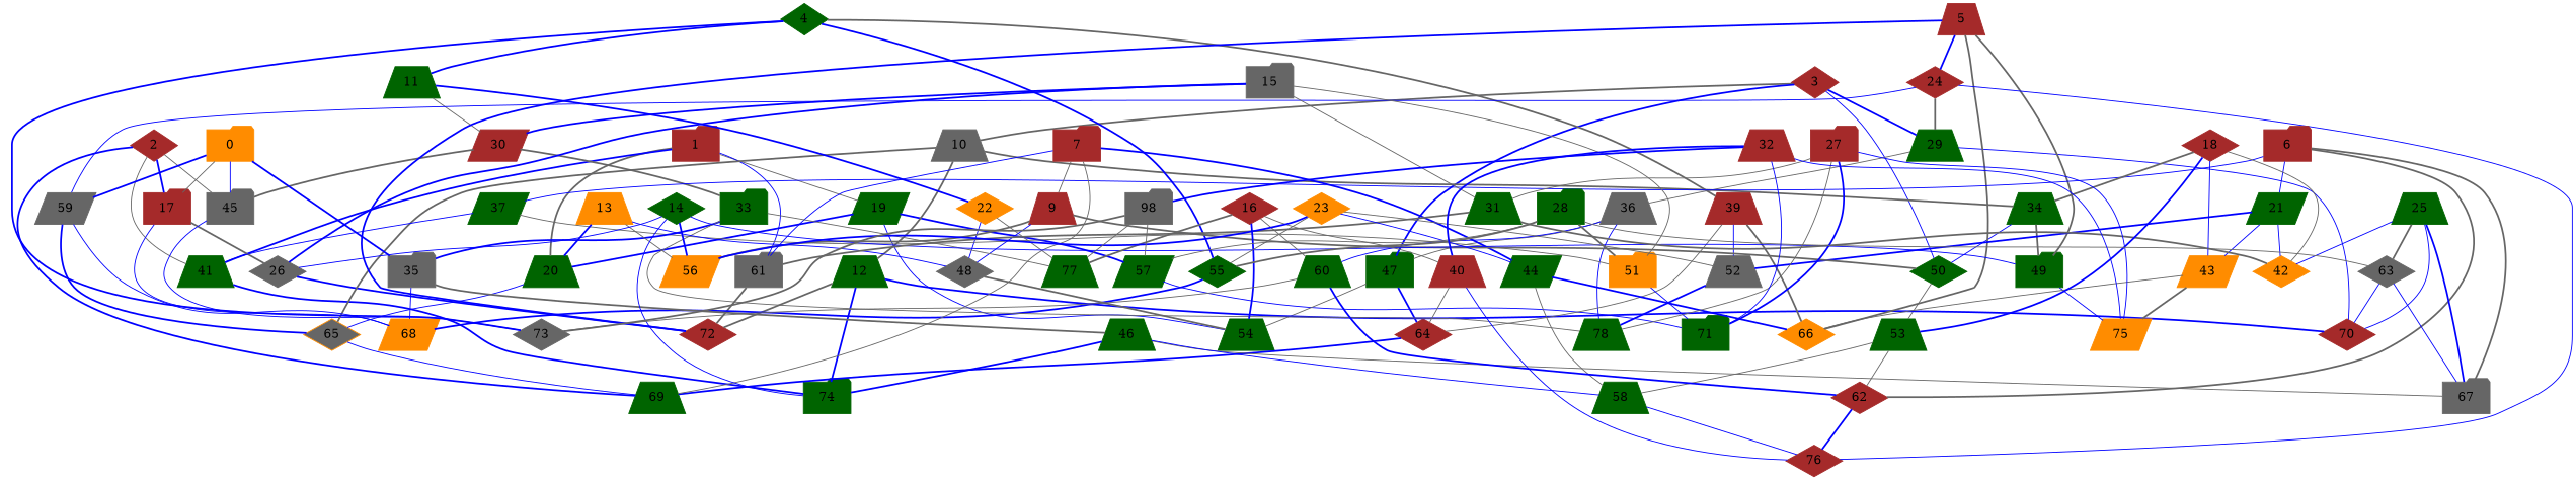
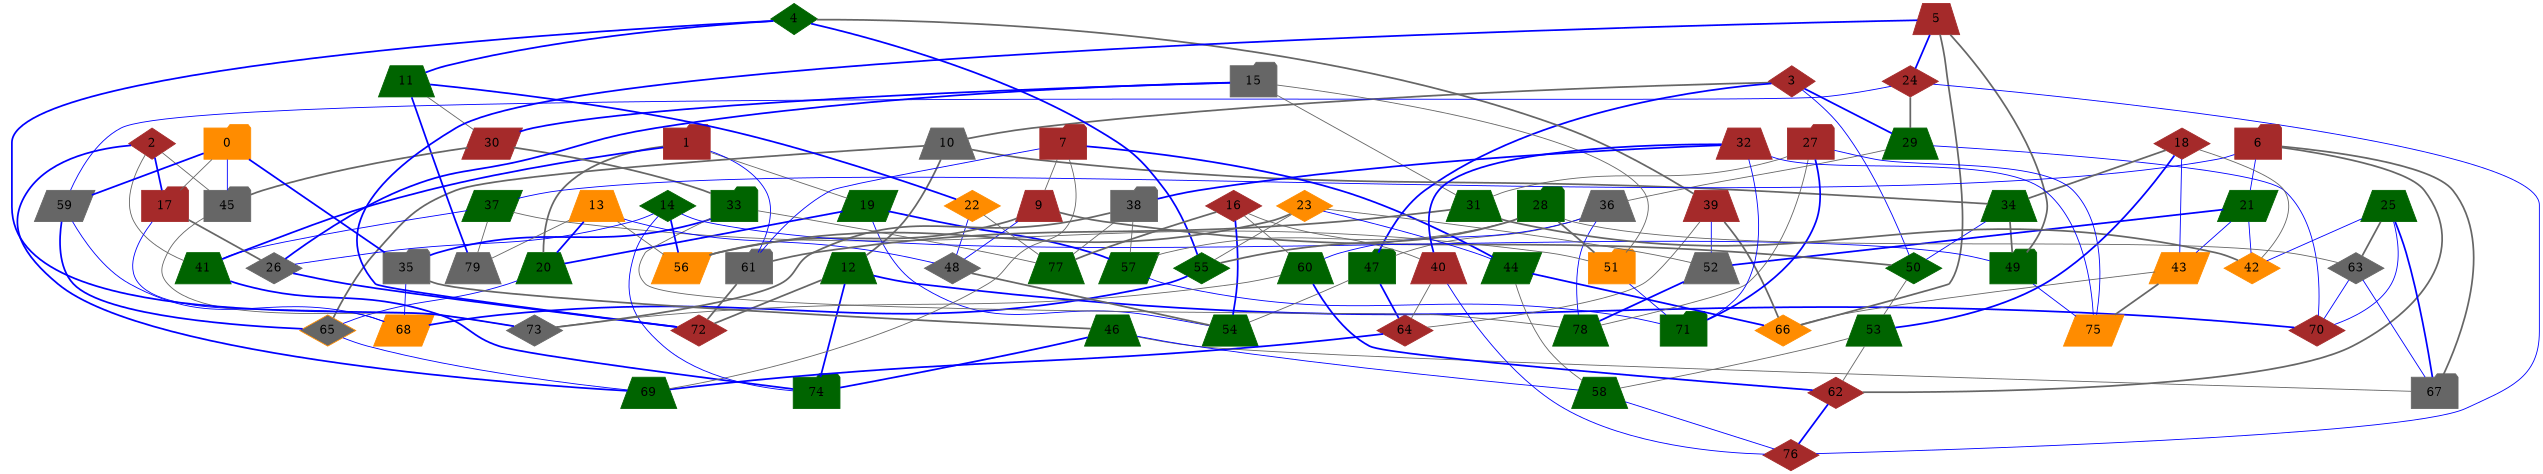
  graph {
    node [color=darkgreen shape=trapezium style=filled]
    edge [color=blue style=solid]
    1 [color=brown shape=folder]
    19 [shape=parallelogram]
    20
    41
    61 [color=gray40 shape=folder]
    54
    57 [shape=parallelogram]
    65 [color=darkorange fillcolor=gray40 shape=diamond]
    74 [shape=folder]
    72 [color=brown shape=diamond]
    2 [color=brown shape=diamond]
    17 [color=brown shape=folder]
    45 [color=gray40 shape=folder]
    69
    26 [color=gray40 shape=diamond]
    68 [color=darkorange shape=parallelogram]
    73 [color=gray40 shape=diamond]
    3 [color=brown shape=diamond]
    10 [color=gray40]
    29
    47 [shape=folder]
    50 [shape=diamond]
    12
    34
    70 [color=brown shape=diamond]
    36 [color=gray40]
    64 [color=brown shape=diamond]
    53
    4 [shape=diamond]
    11
    39 [color=brown]
    55 [shape=diamond]
    22 [color=darkorange shape=diamond]
    30 [color=brown shape=parallelogram]
+   79 [color=gray40]
    66 [color=darkorange shape=diamond]
    52 [color=gray40]
    5 [color=brown]
    24 [color=brown shape=diamond]
    49 [shape=folder]
    59 [color=gray40 shape=parallelogram]
    76 [color=brown shape=diamond]
    75 [color=darkorange shape=parallelogram]
    6 [color=brown shape=folder]
    21 [shape=parallelogram]
    37 [shape=parallelogram]
    62 [color=brown shape=diamond]
    67 [color=gray40 shape=folder]
    42 [color=darkorange shape=diamond]
    43 [color=darkorange shape=parallelogram]
    51 [color=darkorange shape=folder]
    7 [color=brown shape=folder]
    9 [color=brown]
    44 [shape=parallelogram]
    48 [color=gray40 shape=diamond]
    56 [color=darkorange shape=parallelogram]
    58
    n58 [color=darkorange label=0 shape=folder]
    35 [color=gray40 shape=folder]
    46
    77
    33 [shape=folder]
    13 [color=darkorange]
    14 [shape=diamond]
    15 [color=gray40 shape=folder]
    31
    71 [shape=folder]
    16 [color=brown shape=diamond]
    40 [color=brown]
    60
    18 [color=brown shape=diamond]
    78
    23 [color=darkorange shape=diamond]
    25
    63 [color=gray40 shape=diamond]
    27 [color=brown shape=folder]
    28 [shape=folder]
    32 [color=brown]
-   38 [color=gray40 shape=folder label=98]
+   38 [color=gray40 shape=folder]
    1 -- 19 [color=gray40]
    1 -- 20 [color=gray40 style=bold]
    1 -- 41 [style=bold]
    1 -- 61
    19 -- 20 [style=bold]
    19 -- 54
    19 -- 57 [style=bold]
    20 -- 65
    41 -- 74 [style=bold]
    61 -- 72 [color=gray40 style=bold]
    57 -- 71
    65 -- 69
    2 -- 41 [color=gray40]
    2 -- 17 [style=bold]
    2 -- 45 [color=gray40]
    2 -- 69 [style=bold]
    17 -- 26 [color=gray40 style=bold]
    17 -- 68
-   45 -- 73
+   45 -- 73 [color=gray40]
    26 -- 72 [style=bold]
    3 -- 10 [color=gray40 style=bold]
    3 -- 29 [style=bold]
    3 -- 47 [style=bold]
    3 -- 50
    10 -- 65 [color=gray40 style=bold]
    10 -- 12 [color=gray40 style=bold]
    10 -- 34 [color=gray40 style=bold]
    29 -- 70
    29 -- 36 [color=gray40]
    47 -- 54 [color=gray40]
    47 -- 64 [style=bold]
    50 -- 53 [color=gray40]
    12 -- 74 [style=bold]
    12 -- 72 [color=gray40 style=bold]
    12 -- 70 [style=bold]
    34 -- 50
    34 -- 49 [color=gray40 style=bold]
    36 -- 47 [color=gray40]
    36 -- 60
    36 -- 78
    64 -- 69 [style=bold]
    53 -- 62 [color=gray40]
    53 -- 58 [color=gray40]
    4 -- 73 [style=bold]
    4 -- 11 [style=bold]
    4 -- 39 [color=gray40 style=bold]
    4 -- 55 [style=bold]
    11 -- 22 [style=bold]
    11 -- 30 [color=gray40]
+   11 -- 79 [style=bold]
    39 -- 64 [color=gray40]
    39 -- 66 [color=gray40 style=bold]
    39 -- 52
    55 -- 68 [style=bold]
    22 -- 48
    22 -- 77 [color=gray40]
    30 -- 45 [color=gray40 style=bold]
    30 -- 33 [color=gray40 style=bold]
    52 -- 78 [style=bold]
    5 -- 72 [style=bold]
    5 -- 66 [color=gray40 style=bold]
    5 -- 24 [style=bold]
    5 -- 49 [color=gray40 style=bold]
    24 -- 29 [color=gray40 style=bold]
    24 -- 59
    24 -- 76
    49 -- 75
    59 -- 65 [style=bold]
    59 -- 68
    6 -- 21
    6 -- 37
    6 -- 62 [color=gray40 style=bold]
    6 -- 67 [color=gray40 style=bold]
    21 -- 52 [style=bold]
    21 -- 42
    21 -- 43
    37 -- 41
+   37 -- 79 [color=gray40]
    37 -- 51 [color=gray40]
    62 -- 76 [style=bold]
    43 -- 66 [color=gray40]
    43 -- 75 [color=gray40 style=bold]
    51 -- 71
    7 -- 61
    7 -- 69 [color=gray40]
    7 -- 9 [color=gray40]
    7 -- 44 [style=bold]
    9 -- 50 [color=gray40 style=bold]
    9 -- 48
    9 -- 56 [color=gray40 style=bold]
    44 -- 66 [style=bold]
    44 -- 58 [color=gray40]
    48 -- 54 [color=gray40 style=bold]
    58 -- 76
    n58 -- 17 [color=gray40]
    n58 -- 45
    n58 -- 59 [style=bold]
    n58 -- 35 [style=bold]
    35 -- 68
    35 -- 46 [color=gray40 style=bold]
    46 -- 74 [style=bold]
    46 -- 67 [color=gray40]
    46 -- 58
    33 -- 35 [style=bold]
    33 -- 77 [color=gray40]
    33 -- 78 [color=gray40]
    13 -- 20 [style=bold]
+   13 -- 79 [color=gray40]
    13 -- 48
    13 -- 56 [color=gray40]
    14 -- 74
    14 -- 26
    14 -- 49
    14 -- 56 [style=bold]
    15 -- 26 [style=bold]
    15 -- 30 [style=bold]
    15 -- 51 [color=gray40]
    15 -- 31 [color=gray40]
    31 -- 61 [color=gray40 style=bold]
    31 -- 42 [color=gray40 style=bold]
    16 -- 54 [style=bold]
    16 -- 77 [color=gray40 style=bold]
    16 -- 40 [color=gray40]
    16 -- 60 [color=gray40]
    40 -- 64 [color=gray40]
    40 -- 76
    60 -- 73 [color=gray40]
    60 -- 62 [style=bold]
    18 -- 34 [color=gray40 style=bold]
    18 -- 53 [style=bold]
    18 -- 42 [color=gray40]
    18 -- 43
    23 -- 55 [color=gray40]
    23 -- 52 [color=gray40]
    23 -- 44
-   23 -- 56 [style=bold]
+   23 -- 56 [color=gray40 style=bold]
    25 -- 70
    25 -- 67 [style=bold]
    25 -- 42
    25 -- 63 [color=gray40 style=bold]
    63 -- 70
    63 -- 67
    27 -- 75
    27 -- 31 [color=gray40]
    27 -- 71 [style=bold]
    27 -- 78 [color=gray40]
    28 -- 57 [color=gray40]
    28 -- 55 [color=gray40 style=bold]
    28 -- 51 [color=gray40 style=bold]
    28 -- 63 [color=gray40]
    32 -- 75
    32 -- 71
    32 -- 40 [style=bold]
    32 -- 38 [style=bold]
    38 -- 57 [color=gray40]
    38 -- 73 [color=gray40 style=bold]
    38 -- 77 [color=gray40]
  }
